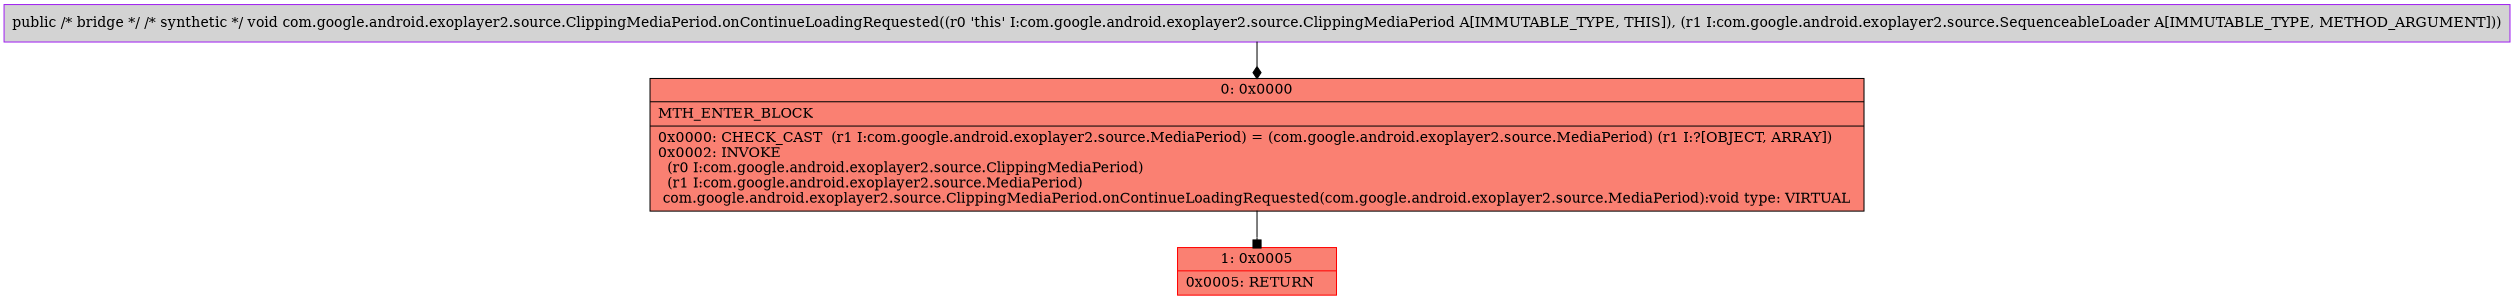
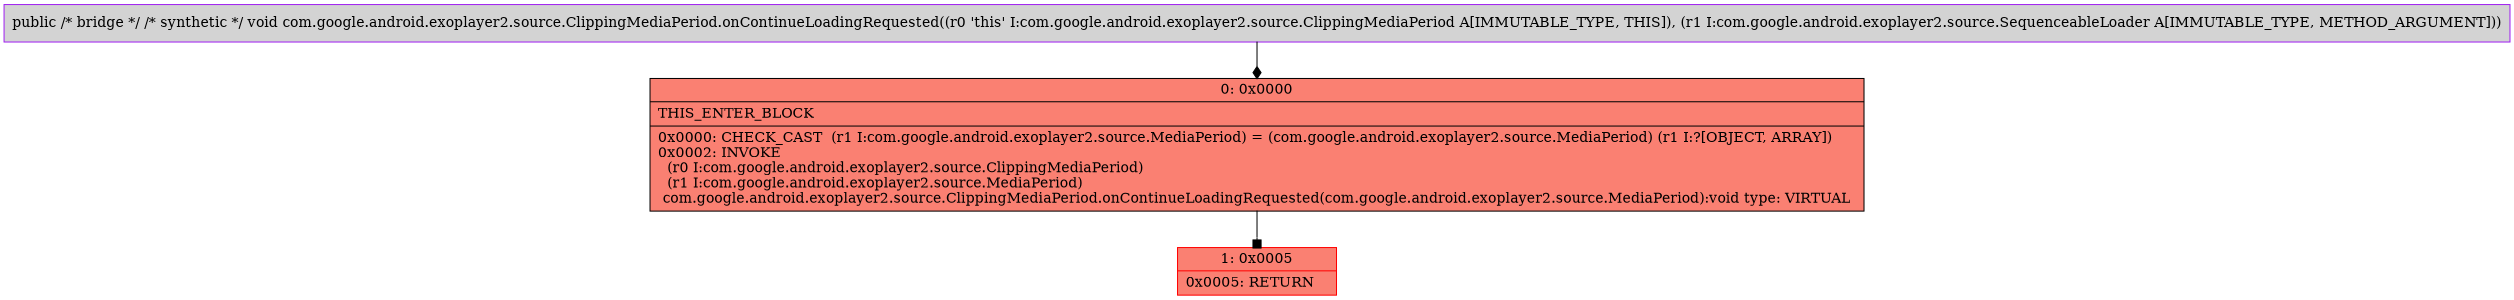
  digraph {
    node [shape=record style=filled fillcolor=salmon]
-   n1 [label="{0\:\ 0x0000|MTH_ENTER_BLOCK\l|0x0000: CHECK_CAST  (r1 I:com.google.android.exoplayer2.source.MediaPeriod) = (com.google.android.exoplayer2.source.MediaPeriod) (r1 I:?[OBJECT, ARRAY]) \l0x0002: INVOKE  \l  (r0 I:com.google.android.exoplayer2.source.ClippingMediaPeriod)\l  (r1 I:com.google.android.exoplayer2.source.MediaPeriod)\l com.google.android.exoplayer2.source.ClippingMediaPeriod.onContinueLoadingRequested(com.google.android.exoplayer2.source.MediaPeriod):void type: VIRTUAL \l}" color=black]
+   n1 [label="{0\:\ 0x0000|THIS_ENTER_BLOCK\l|0x0000: CHECK_CAST  (r1 I:com.google.android.exoplayer2.source.MediaPeriod) = (com.google.android.exoplayer2.source.MediaPeriod) (r1 I:?[OBJECT, ARRAY]) \l0x0002: INVOKE  \l  (r0 I:com.google.android.exoplayer2.source.ClippingMediaPeriod)\l  (r1 I:com.google.android.exoplayer2.source.MediaPeriod)\l com.google.android.exoplayer2.source.ClippingMediaPeriod.onContinueLoadingRequested(com.google.android.exoplayer2.source.MediaPeriod):void type: VIRTUAL \l}" color=black]
    n2 [label="{1\:\ 0x0005|0x0005: RETURN   \l}" color=red]
    n3 [label="{public \/* bridge *\/ \/* synthetic *\/ void com.google.android.exoplayer2.source.ClippingMediaPeriod.onContinueLoadingRequested((r0 'this' I:com.google.android.exoplayer2.source.ClippingMediaPeriod A[IMMUTABLE_TYPE, THIS]), (r1 I:com.google.android.exoplayer2.source.SequenceableLoader A[IMMUTABLE_TYPE, METHOD_ARGUMENT])) }" fillcolor=lightgrey color=purple]
    n1 -> n2 [arrowhead=box]
    n3 -> n1 [arrowhead=diamond]
  }
